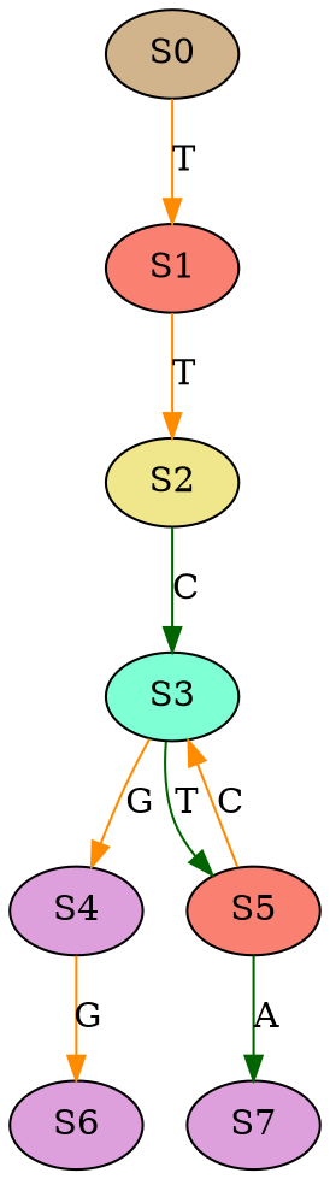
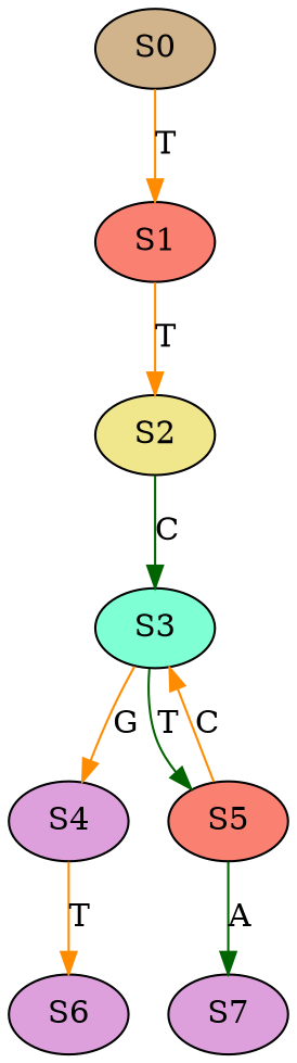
  strict digraph {
    node [fillcolor=plum style=filled]
    edge [color=darkorange]
    S0 [fillcolor=tan]
    S1 [fillcolor=salmon]
    S2 [fillcolor=khaki]
    S3 [fillcolor=aquamarine]
    S4
    S5 [fillcolor=salmon]
    S6
    S7
    S0 -> S1 [label=T]
    S1 -> S2 [label=T]
    S2 -> S3 [color=darkgreen label=C]
    S3 -> S4 [label=G]
    S3 -> S5 [color=darkgreen label=T]
-   S4 -> S6 [label=G]
+   S4 -> S6 [label=T]
    S5 -> S3 [label=C]
    S5 -> S7 [color=darkgreen label=A]
  }
